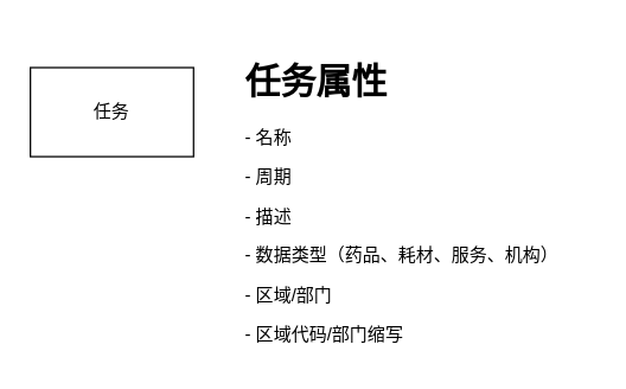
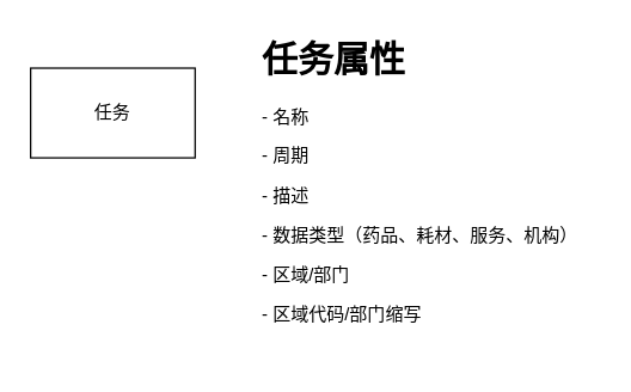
  <mxCell id="0" />
  <mxCell id="1" parent="0" />
  <mxCell id="2" value="任务" style="rounded=0;whiteSpace=wrap;html=1;" vertex="1" parent="1"><mxGeometry x="20" y="45" width="110" height="60" as="geometry" /></mxCell>
- <mxCell id="3" value="&lt;h1&gt;任务属性&lt;/h1&gt;&lt;p&gt;- 名称&lt;/p&gt;&lt;p&gt;- 周期&lt;/p&gt;&lt;p&gt;- 描述&lt;/p&gt;&lt;p&gt;- 数据类型（药品、耗材、服务、机构）&lt;/p&gt;&lt;p&gt;- 区域/部门&lt;/p&gt;&lt;p&gt;- 区域代码/部门缩写&lt;/p&gt;" style="text;html=1;strokeColor=none;fillColor=none;spacing=5;spacingTop=-20;whiteSpace=wrap;overflow=hidden;rounded=0;" vertex="1" parent="1"><mxGeometry x="160" y="35" width="230" height="220" as="geometry" /></mxCell>
+ <mxCell id="3" value="&lt;h1&gt;任务属性&lt;/h1&gt;&lt;p&gt;- 名称&lt;/p&gt;&lt;p&gt;- 周期&lt;/p&gt;&lt;p&gt;- 描述&lt;/p&gt;&lt;p&gt;- 数据类型（药品、耗材、服务、机构）&lt;/p&gt;&lt;p&gt;- 区域/部门&lt;/p&gt;&lt;p&gt;- 区域代码/部门缩写&lt;/p&gt;" style="text;html=1;strokeColor=none;fillColor=none;spacing=5;spacingTop=-20;whiteSpace=wrap;overflow=hidden;rounded=0;" vertex="1" parent="1"><mxGeometry x="170" y="20" width="230" height="220" as="geometry" /></mxCell>
